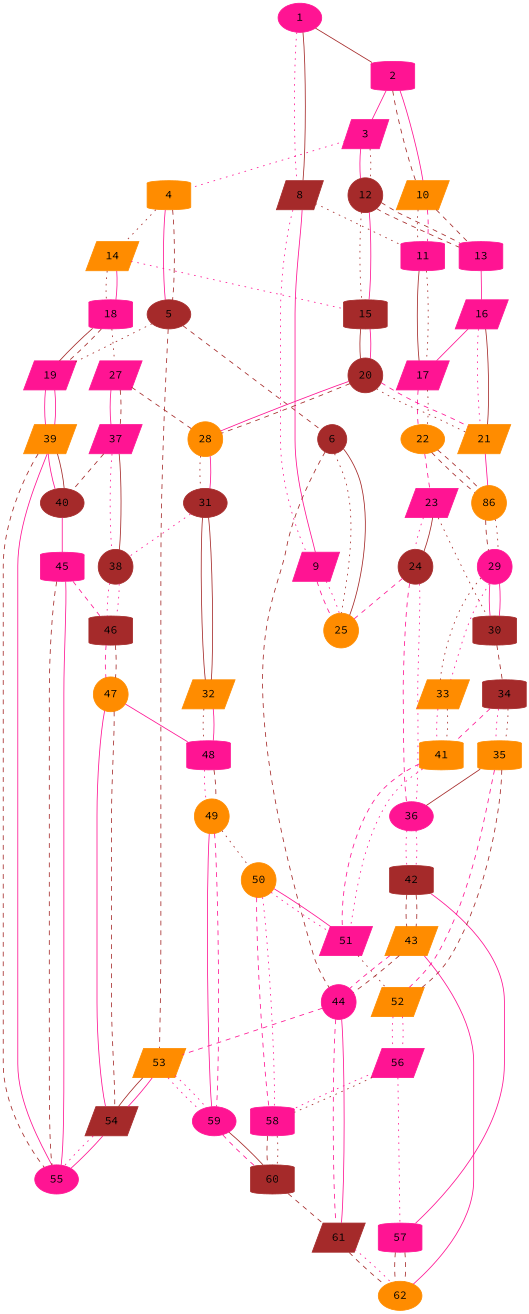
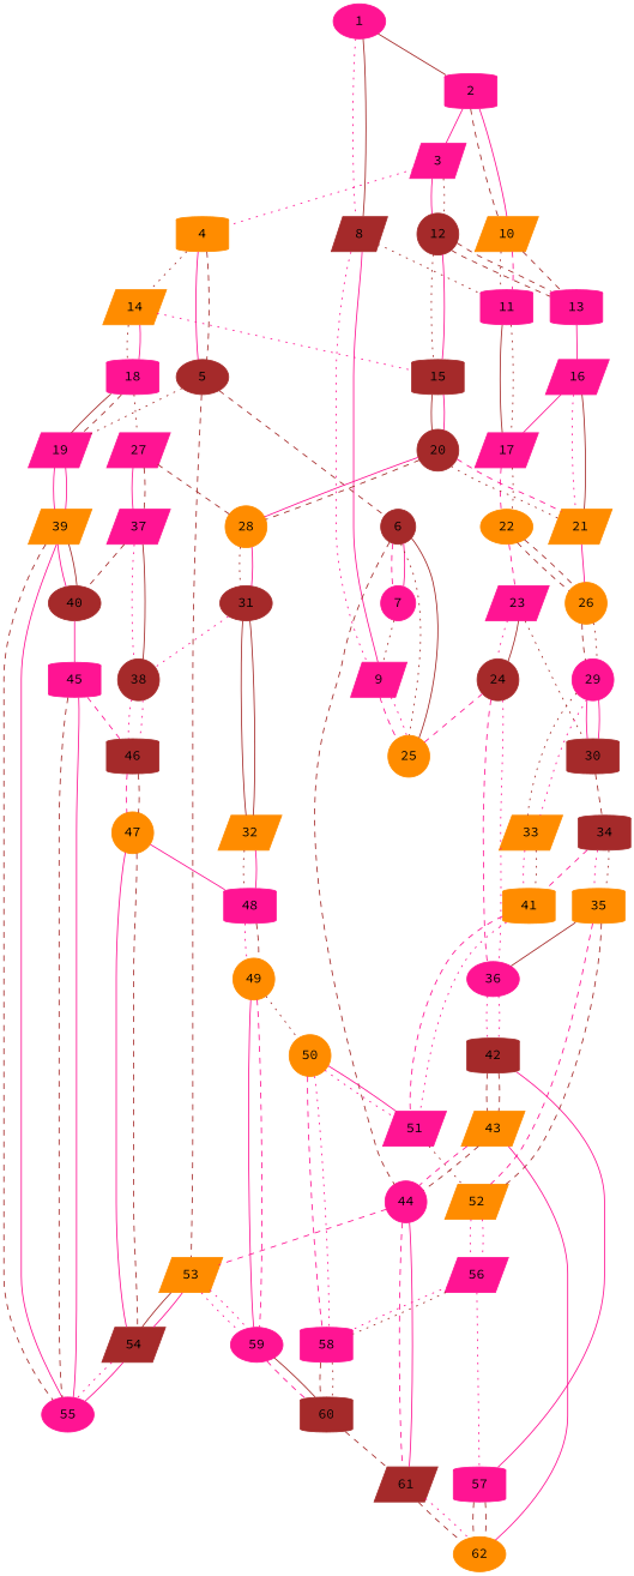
  graph {
    fontname="Source Code Pro"
    node [color=deeppink fontname="Source Code Pro" shape=parallelogram style=filled]
    edge [color=deeppink fontname="Source Code Pro" style=dotted]
    1 [shape=ellipse]
    2 [shape=cylinder]
    8 [color=brown]
    3
    10 [color=darkorange]
    9
    11 [shape=cylinder]
    4 [color=darkorange shape=cylinder]
    12 [color=brown shape=circle]
    13 [shape=cylinder]
    5 [color=brown shape=ellipse]
    14 [color=darkorange]
    15 [color=brown shape=cylinder]
    6 [color=brown shape=circle]
    19
    53 [color=darkorange]
    18 [shape=cylinder]
+   7 [shape=circle]
    25 [color=darkorange shape=circle]
    44 [shape=circle]
    39 [color=darkorange]
    54 [color=brown]
    59 [shape=ellipse]
    61 [color=brown]
    17
    16
    22 [color=darkorange shape=ellipse]
    20 [color=brown shape=circle]
    21 [color=darkorange]
    27
    28 [color=darkorange shape=circle]
-   26 [color=darkorange shape=circle label=86]
+   26 [color=darkorange shape=circle]
    23
    37
    40 [color=brown shape=ellipse]
    55 [shape=ellipse]
    31 [color=brown shape=ellipse]
    29 [shape=circle]
    24 [color=brown shape=circle]
    30 [color=brown shape=cylinder]
    36 [shape=ellipse]
    34 [color=brown shape=cylinder]
    42 [color=brown shape=cylinder]
    33 [color=darkorange]
    38 [color=brown shape=circle]
    32 [color=darkorange]
    41 [color=darkorange shape=cylinder]
    35 [color=darkorange shape=cylinder]
    48 [shape=cylinder]
    46 [color=brown shape=cylinder]
    49 [color=darkorange shape=circle]
    51
    52 [color=darkorange]
    56
    43 [color=darkorange]
    57 [shape=cylinder]
    45 [shape=cylinder]
    47 [color=darkorange shape=circle]
    62 [color=darkorange shape=ellipse]
    50 [color=darkorange shape=circle]
    58 [shape=cylinder]
    60 [color=brown shape=cylinder]
    1 -- 2 [color=brown style=solid]
    1 -- 8
    1 -- 8 [color=brown style=solid]
    2 -- 3 [style=solid]
    2 -- 10 [color=brown style=dashed]
    2 -- 10 [style=solid]
    8 -- 9
    8 -- 9 [style=solid]
    8 -- 11 [color=brown]
    3 -- 4
    3 -- 12 [style=solid]
    3 -- 12 [color=brown]
    10 -- 11 [color=brown]
    10 -- 11 [style=dashed]
    10 -- 13 [color=brown style=dashed]
    9 -- 25 [style=dashed]
    9 -- 25
    11 -- 17 [color=brown style=solid]
    11 -- 17 [color=brown]
    4 -- 5 [style=solid]
    4 -- 5 [color=brown style=dashed]
    4 -- 14 [color=brown]
    12 -- 13 [color=brown style=dashed]
    12 -- 13 [color=brown style=dashed]
    12 -- 15 [color=brown]
    12 -- 15 [style=solid]
    13 -- 16 [style=solid]
    5 -- 6 [color=brown style=dashed]
    5 -- 19 [color=brown]
    5 -- 53 [color=brown style=dashed]
    14 -- 15
    14 -- 18 [color=brown]
    14 -- 18 [style=solid]
    15 -- 20 [color=brown style=solid]
    15 -- 20 [style=solid]
+   6 -- 7 [style=dashed]
+   6 -- 7 [style=solid]
    6 -- 25 [color=brown]
    6 -- 25 [color=brown style=solid]
    6 -- 44 [color=brown style=dashed]
    19 -- 39 [style=solid]
    19 -- 39 [style=solid]
    53 -- 54 [color=brown style=solid]
    53 -- 54 [style=solid]
    53 -- 59
    53 -- 59
    18 -- 19 [color=brown style=solid]
    18 -- 19 [color=brown style=dashed]
    18 -- 27 [color=brown]
+   7 -- 9 [color=brown]
    44 -- 53 [style=dashed]
    44 -- 61 [style=dashed]
    44 -- 61 [style=solid]
    39 -- 40 [style=solid]
    39 -- 40 [color=brown style=solid]
    39 -- 55 [color=brown style=dashed]
    39 -- 55 [style=solid]
    54 -- 55
    54 -- 55 [style=solid]
    59 -- 60 [style=dashed]
    59 -- 60 [color=brown style=solid]
    61 -- 62 [color=brown style=dashed]
    61 -- 62
    17 -- 22 [style=dashed]
    17 -- 22 [color=brown]
    16 -- 17 [style=solid]
    16 -- 21
    16 -- 21 [color=brown style=solid]
    22 -- 26 [color=brown style=dashed]
    22 -- 26 [color=brown style=dashed]
    22 -- 23 [style=dashed]
    20 -- 21 [color=brown]
    20 -- 21 [style=dashed]
    20 -- 28 [style=solid]
    20 -- 28 [color=brown style=dashed]
    21 -- 26 [style=solid]
    27 -- 28 [color=brown style=dashed]
    27 -- 37 [style=solid]
    27 -- 37 [color=brown style=dashed]
    28 -- 31 [color=brown]
    28 -- 31 [style=solid]
    26 -- 29 [color=brown style=dashed]
    26 -- 29 [color=brown]
    23 -- 24
    23 -- 24 [color=brown style=solid]
    23 -- 30 [color=brown]
    37 -- 40 [color=brown style=dashed]
    37 -- 38
    37 -- 38 [color=brown style=solid]
    40 -- 45 [style=solid]
    31 -- 38
    31 -- 32 [color=brown style=solid]
    31 -- 32 [color=brown style=solid]
    29 -- 30 [style=solid]
    29 -- 30 [style=solid]
    29 -- 33 [color=brown]
    29 -- 33
    24 -- 25 [style=dashed]
    24 -- 36 [style=dashed]
    24 -- 36
    30 -- 34 [color=brown style=dashed]
    36 -- 42
    36 -- 42
    34 -- 41 [style=dashed]
    34 -- 35
    34 -- 35 [color=brown]
    42 -- 43 [color=brown style=dashed]
    42 -- 43 [color=brown style=dashed]
    42 -- 57 [style=solid]
    33 -- 41
    33 -- 41 [color=brown]
    38 -- 46
    38 -- 46
    32 -- 48 [color=brown]
    32 -- 48 [style=solid]
    41 -- 51 [style=dashed]
    41 -- 51
    35 -- 36 [color=brown style=solid]
    35 -- 52 [style=dashed]
    35 -- 52 [color=brown style=dashed]
    48 -- 49
    48 -- 49 [color=brown style=dashed]
    46 -- 47 [style=dashed]
    46 -- 47 [color=brown style=dashed]
    49 -- 59 [style=solid]
    49 -- 59 [style=dashed]
    49 -- 50 [color=brown]
    51 -- 52 [color=brown]
    52 -- 56
    52 -- 56
    56 -- 57
    56 -- 58
    56 -- 58 [color=brown]
    43 -- 44 [style=dashed]
    43 -- 44 [color=brown style=dashed]
    43 -- 62 [style=solid]
    57 -- 62 [color=brown style=dashed]
    57 -- 62 [color=brown style=dashed]
    45 -- 55 [color=brown style=dashed]
    45 -- 55 [style=solid]
    45 -- 46 [style=dashed]
    47 -- 54 [style=solid]
    47 -- 54 [color=brown style=dashed]
    47 -- 48 [style=solid]
    50 -- 51
    50 -- 51 [style=solid]
    50 -- 58 [style=dashed]
    50 -- 58
    58 -- 60 [color=brown style=dashed]
    58 -- 60 [color=brown]
    60 -- 61 [color=brown style=dashed]
  }
